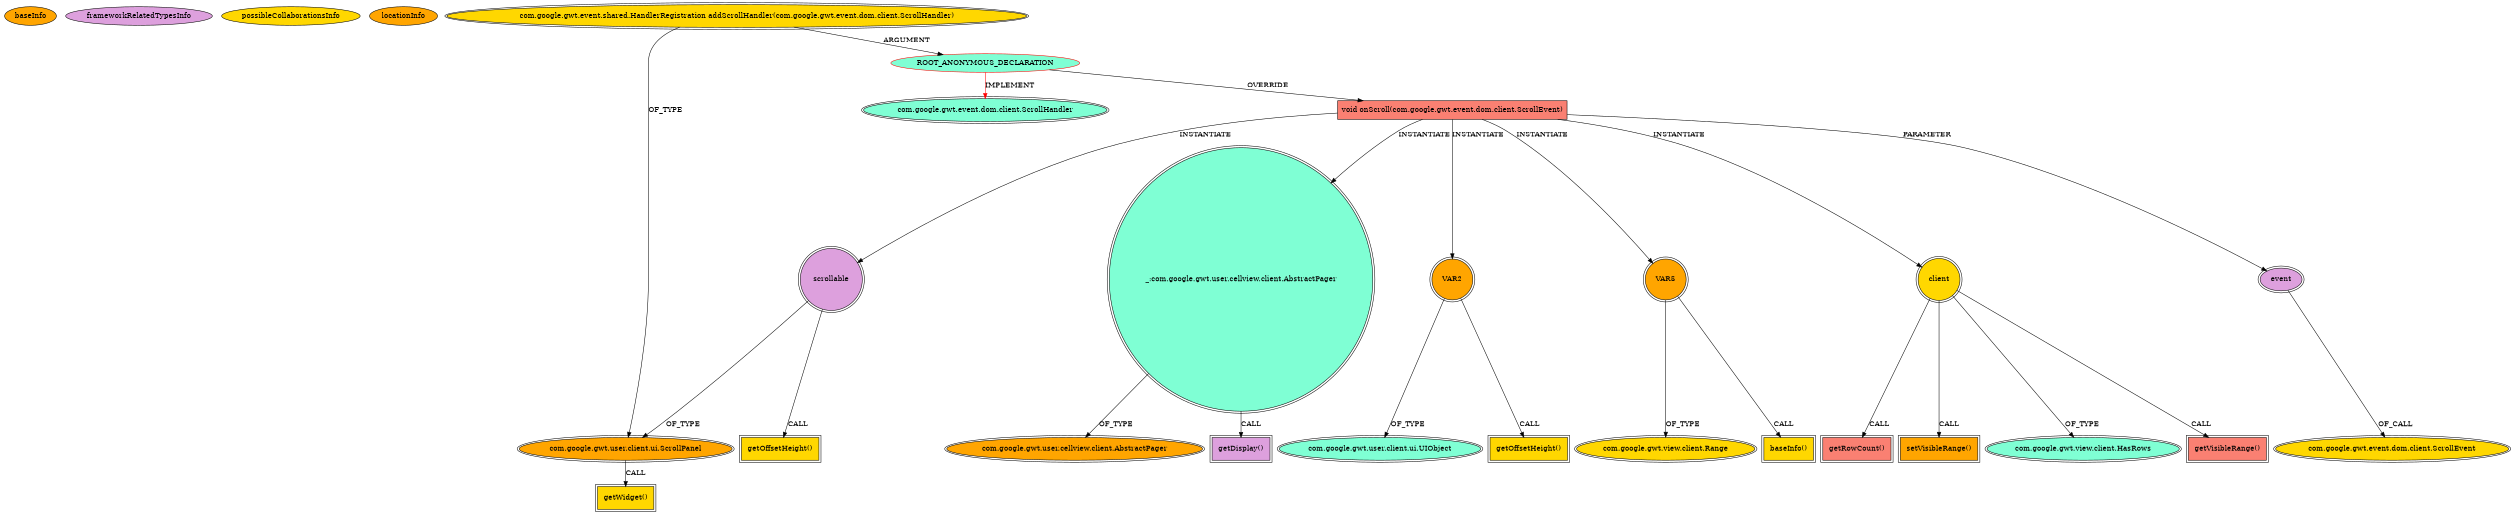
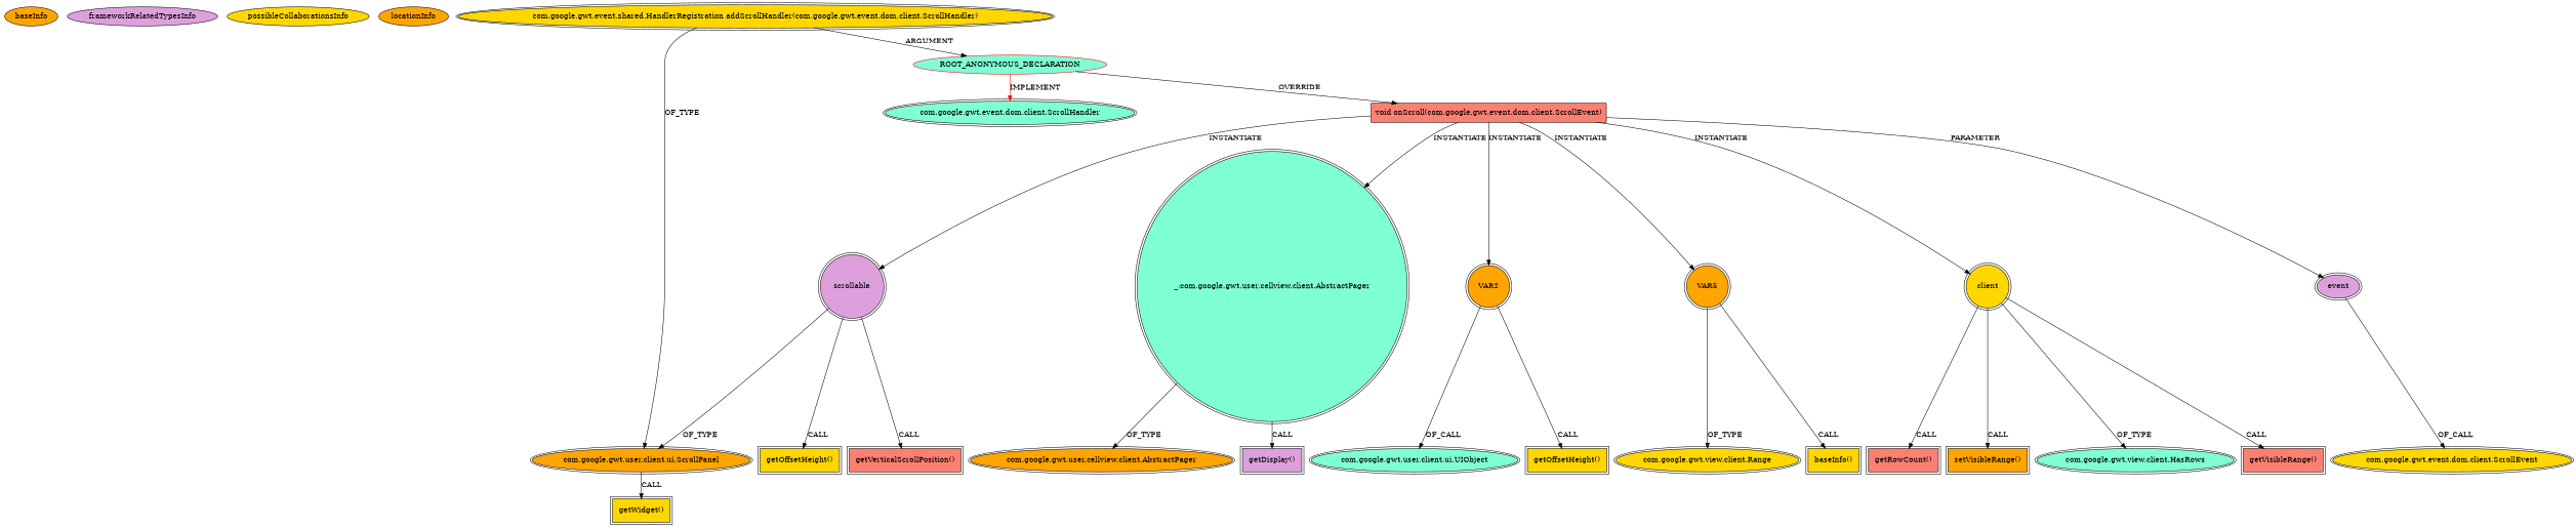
  digraph {
    node [fillcolor=gold style=filled isFrameworkType=true vertexType=INSIDE_CALL peripheries=2]
    baseInfo [category=extension_graph fillcolor=orange graphId=810 isAnonymous=true possibleRelation=false isFrameworkType="" vertexType="" peripheries=""]
    frameworkRelatedTypesInfo [0="com.google.gwt.event.dom.client.ScrollHandler" fillcolor=plum isFrameworkType="" vertexType="" peripheries=""]
    possibleCollaborationsInfo [isFrameworkType="" vertexType="" peripheries=""]
    locationInfo [contextSignature="void ShowMorePagerPanel()" filePath="/bahkified-Test/Test-master/src/main/java/com/blargh/AanP/client/widgets/ShowMorePagerPanel.java" fillcolor=orange graphId=810 projectName="bahkified-Test" isFrameworkType="" vertexType="" peripheries=""]
    n5 [color=red fillcolor=aquamarine isFrameworkType=false label=ROOT_ANONYMOUS_DECLARATION vertexType=ROOT_ANONYMOUS_DECLARATION peripheries=""]
    n6 [fillcolor=aquamarine label="com.google.gwt.event.dom.client.ScrollHandler" vertexType=FRAMEWORK_INTERFACE_TYPE]
    n7 [fillcolor=salmon isFrameworkType=false label="void onScroll(com.google.gwt.event.dom.client.ScrollEvent)" shape=box vertexType=OVERRIDING_METHOD_DECLARATION peripheries=""]
    n8 [fillcolor=plum label=event vertexType=PARAMETER_DECLARATION]
    n9 [fillcolor=plum label=scrollable shape=circle vertexType=VARIABLE_EXPRESION]
    n10 [fillcolor=aquamarine label="_:com.google.gwt.user.cellview.client.AbstractPager" shape=circle vertexType=VARIABLE_EXPRESION]
    n11 [fillcolor=orange label=VAR2 shape=circle vertexType=VARIABLE_EXPRESION]
    n12 [fillcolor=orange label=VAR5 shape=circle vertexType=VARIABLE_EXPRESION]
    n13 [label=client shape=circle vertexType=VARIABLE_EXPRESION]
    n14 [label="com.google.gwt.event.shared.HandlerRegistration addScrollHandler(com.google.gwt.event.dom.client.ScrollHandler)" vertexType=OUTSIDE_CALL]
    n15 [fillcolor=orange label="com.google.gwt.user.client.ui.ScrollPanel" vertexType=FRAMEWORK_CLASS_TYPE]
    n16 [label="getWidget()" shape=box]
    n17 [label="com.google.gwt.event.dom.client.ScrollEvent" vertexType=FRAMEWORK_CLASS_TYPE]
+   n18 [fillcolor=salmon label="getVerticalScrollPosition()" shape=box]
    n19 [label="getOffsetHeight()" shape=box]
    n20 [fillcolor=orange label="com.google.gwt.user.cellview.client.AbstractPager" vertexType=FRAMEWORK_CLASS_TYPE]
    n21 [fillcolor=plum label="getDisplay()" shape=box]
    n22 [fillcolor=aquamarine label="com.google.gwt.user.client.ui.UIObject" vertexType=FRAMEWORK_CLASS_TYPE]
    n23 [label="getOffsetHeight()" shape=box]
    n24 [label="com.google.gwt.view.client.Range" vertexType=FRAMEWORK_CLASS_TYPE]
    n25 [label="baseInfo()" shape=box]
    n26 [fillcolor=aquamarine label="com.google.gwt.view.client.HasRows" vertexType=FRAMEWORK_INTERFACE_TYPE]
    n27 [fillcolor=salmon label="getVisibleRange()" shape=box]
    n28 [fillcolor=salmon label="getRowCount()" shape=box]
    n29 [fillcolor=orange label="setVisibleRange()" shape=box]
    n5 -> n6 [color=red label=IMPLEMENT]
    n5 -> n7 [label=OVERRIDE]
    n7 -> n8 [label=PARAMETER]
    n7 -> n9 [label=INSTANTIATE]
    n7 -> n10 [label=INSTANTIATE]
    n7 -> n11 [label=INSTANTIATE]
    n7 -> n12 [label=INSTANTIATE]
    n7 -> n13 [label=INSTANTIATE]
    n8 -> n17 [label=OF_CALL]
    n9 -> n15 [label=OF_TYPE]
+   n9 -> n18 [label=CALL]
    n9 -> n19 [label=CALL]
    n10 -> n20 [label=OF_TYPE]
    n10 -> n21 [label=CALL]
-   n11 -> n22 [label=OF_TYPE]
+   n11 -> n22 [label=OF_CALL]
    n11 -> n23 [label=CALL]
    n12 -> n24 [label=OF_TYPE]
    n12 -> n25 [label=CALL]
    n13 -> n26 [label=OF_TYPE]
    n13 -> n27 [label=CALL]
    n13 -> n28 [label=CALL]
    n13 -> n29 [label=CALL]
    n14 -> n5 [label=ARGUMENT]
    n14 -> n15 [label=OF_TYPE]
    n15 -> n16 [label=CALL]
  }
